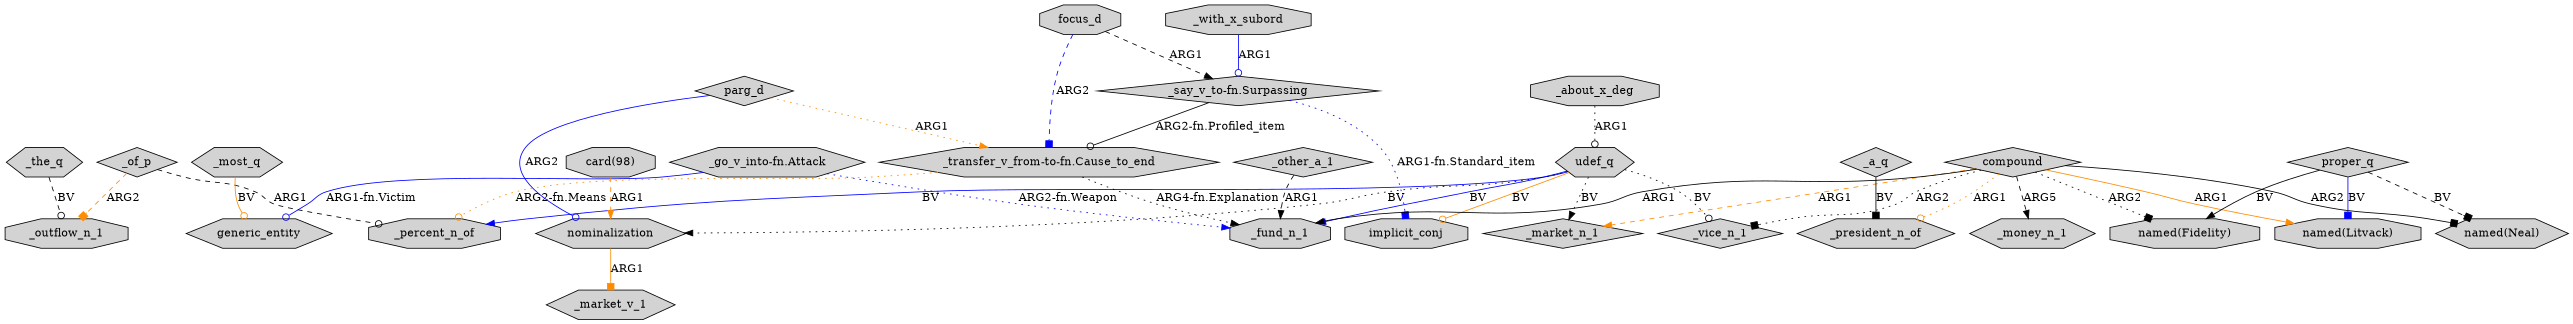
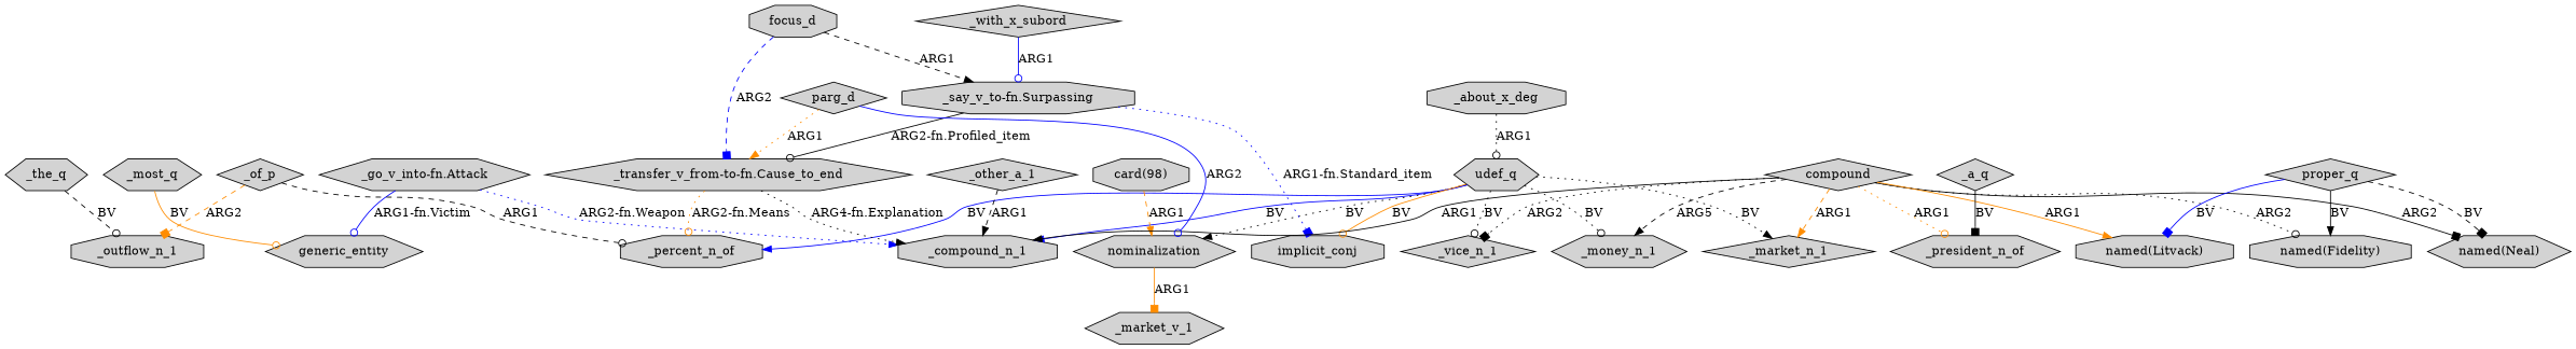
  digraph {
    node [shape=hexagon style=filled]
    edge [arrowhead=normal color=black style=solid]
    _market_n_1 [shape=diamond]
    udef_q
-   _fund_n_1 [shape=octagon]
+   _fund_n_1 [shape=octagon label=_compound_n_1]
    _percent_n_of [shape=octagon]
    nominalization
    implicit_conj [shape=octagon]
    _vice_n_1 [shape=diamond]
    _money_n_1
    _market_v_1
-   _with_x_subord [shape=octagon]
-   "_say_v_to-fn.Surpassing" [shape=diamond]
+   _with_x_subord [shape=diamond]
+   "_say_v_to-fn.Surpassing" [shape=octagon]
    "_go_v_into-fn.Attack"
    generic_entity
    "_transfer_v_from-to-fn.Cause_to_end"
    focus_d [shape=octagon]
    "card(98)" [shape=octagon]
    compound [shape=diamond]
    "named(Neal)"
    "named(Fidelity)" [shape=octagon]
    _president_n_of
    "named(Litvack)" [shape=octagon]
    _of_p [shape=diamond]
    _outflow_n_1 [shape=octagon]
    _about_x_deg [shape=octagon]
    _a_q [shape=diamond]
    proper_q [shape=diamond]
    parg_d [shape=diamond]
    _most_q
    _the_q
    _other_a_1 [shape=diamond]
    udef_q -> _market_n_1 [label=BV style=dotted]
    udef_q -> _fund_n_1 [color=blue label=BV]
    udef_q -> _percent_n_of [color=blue label=BV]
    udef_q -> nominalization [label=BV style=dotted]
    udef_q -> implicit_conj [arrowhead=odot color=darkorange label=BV]
    udef_q -> _vice_n_1 [arrowhead=odot label=BV style=dotted]
+   udef_q -> _money_n_1 [arrowhead=odot label=BV style=dotted]
    nominalization -> _market_v_1 [arrowhead=box color=darkorange label=ARG1]
    _with_x_subord -> "_say_v_to-fn.Surpassing" [arrowhead=odot color=blue label=ARG1]
    "_say_v_to-fn.Surpassing" -> implicit_conj [arrowhead=box color=blue label="ARG1-fn.Standard_item" style=dotted]
    "_say_v_to-fn.Surpassing" -> "_transfer_v_from-to-fn.Cause_to_end" [arrowhead=odot label="ARG2-fn.Profiled_item"]
    "_go_v_into-fn.Attack" -> _fund_n_1 [color=blue label="ARG2-fn.Weapon" style=dotted]
    "_go_v_into-fn.Attack" -> generic_entity [arrowhead=odot color=blue label="ARG1-fn.Victim"]
    "_transfer_v_from-to-fn.Cause_to_end" -> _fund_n_1 [label="ARG4-fn.Explanation" style=dotted]
    "_transfer_v_from-to-fn.Cause_to_end" -> _percent_n_of [arrowhead=odot color=darkorange label="ARG2-fn.Means" style=dotted]
    focus_d -> "_say_v_to-fn.Surpassing" [label=ARG1 style=dashed]
    focus_d -> "_transfer_v_from-to-fn.Cause_to_end" [arrowhead=box color=blue label=ARG2 style=dashed]
    "card(98)" -> nominalization [color=darkorange label=ARG1 style=dashed]
    compound -> _market_n_1 [color=darkorange label=ARG1 style=dashed]
    compound -> _fund_n_1 [label=ARG1]
    compound -> _vice_n_1 [arrowhead=box label=ARG2 style=dotted]
    compound -> _money_n_1 [label=ARG5 style=dashed]
    compound -> "named(Neal)" [arrowhead=box label=ARG2]
-   compound -> "named(Fidelity)" [arrowhead=box label=ARG2 style=dotted]
+   compound -> "named(Fidelity)" [arrowhead=odot label=ARG2 style=dotted]
    compound -> _president_n_of [arrowhead=odot color=darkorange label=ARG1 style=dotted]
    compound -> "named(Litvack)" [color=darkorange label=ARG1]
    _of_p -> _percent_n_of [arrowhead=odot label=ARG1 style=dashed]
    _of_p -> _outflow_n_1 [arrowhead=box color=darkorange label=ARG2 style=dashed]
    _about_x_deg -> udef_q [arrowhead=odot label=ARG1 style=dotted]
    _a_q -> _president_n_of [arrowhead=box label=BV]
    proper_q -> "named(Neal)" [arrowhead=box label=BV style=dashed]
    proper_q -> "named(Fidelity)" [label=BV]
    proper_q -> "named(Litvack)" [arrowhead=box color=blue label=BV]
    parg_d -> nominalization [arrowhead=odot color=blue label=ARG2]
    parg_d -> "_transfer_v_from-to-fn.Cause_to_end" [color=darkorange label=ARG1 style=dotted]
    _most_q -> generic_entity [arrowhead=odot color=darkorange label=BV]
    _the_q -> _outflow_n_1 [arrowhead=odot label=BV style=dashed]
    _other_a_1 -> _fund_n_1 [label=ARG1 style=dashed]
  }
